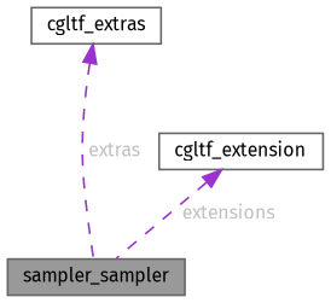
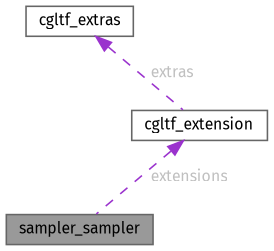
  digraph {
    fontname="Fira Sans"
    node [color=gray40 fillcolor=white fontname="Fira Sans" fontsize=10 shape=box style=filled]
    edge [color=darkorchid3 dir=back fontcolor=grey fontname="Fira Sans" fontsize=10 labelfontname=Helvetica labelfontsize=10 style=dashed]
    n1 [fillcolor=grey60 fontcolor=black height=0.2 label=sampler_sampler width=0.4]
    n2 [height=0.2 label=cgltf_extras width=0.4]
    n3 [height=0.2 label=cgltf_extension width=0.4]
-   n2 -> n1 [label=" extras"]
+   n2 -> n3 [label=" extras"]
    n3 -> n1 [label=" extensions"]
  }
